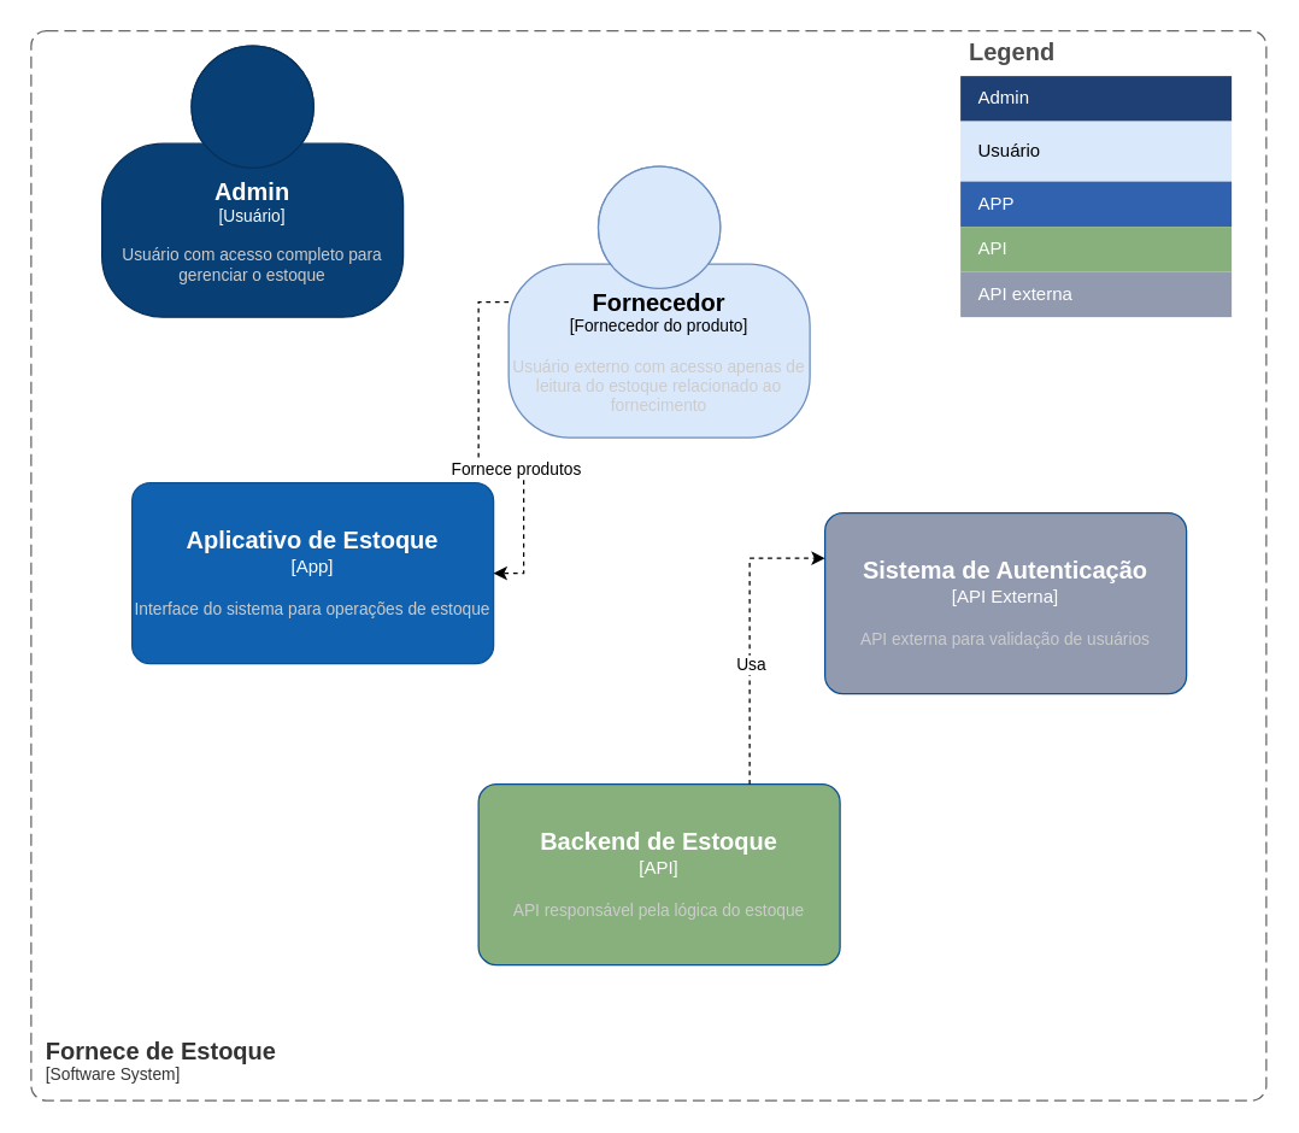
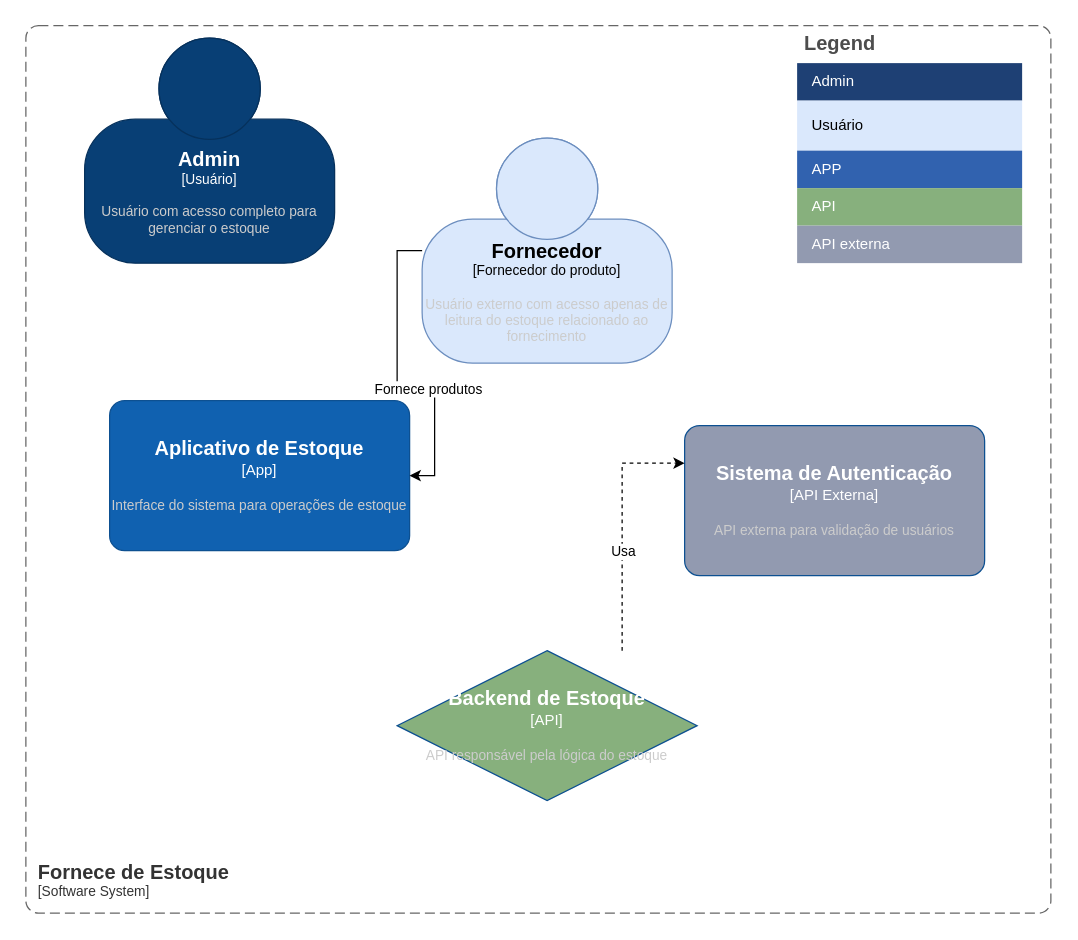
  <mxCell id="0" />
  <mxCell id="1" parent="0" />
  <mxCell id="2" value="&lt;font style=&quot;font-size: 16px&quot;&gt;&lt;b&gt;Admin&lt;/b&gt;&lt;/font&gt;&lt;div&gt;[Usuário]&lt;/div&gt;&lt;br&gt;&lt;div&gt;&lt;font style=&quot;font-size: 11px&quot;&gt;&lt;font color=&quot;#cccccc&quot;&gt;Usuário com acesso completo para gerenciar o estoque&lt;/font&gt;&lt;/div&gt;" style="html=1;fontSize=11;dashed=0;whiteSpace=wrap;fillColor=#083F75;strokeColor=#06315C;fontColor=#ffffff;shape=mxgraph.c4.person2;align=center;metaEdit=1;points=[[0.5,0,0],[1,0.5,0],[1,0.75,0],[0.75,1,0],[0.5,1,0],[0.25,1,0],[0,0.75,0],[0,0.5,0]];resizable=0;" vertex="1" parent="1"><mxGeometry x="67" y="30" width="200" height="180" as="geometry" /></mxCell>
  <mxCell id="3" value="Legend" style="shape=table;startSize=30;container=1;collapsible=0;childLayout=tableLayout;fontSize=16;align=left;verticalAlign=top;fillColor=none;strokeColor=none;fontColor=#4D4D4D;fontStyle=1;spacingLeft=6;spacing=0;resizable=0;" vertex="1" parent="1"><mxGeometry x="637" y="20" width="180" height="190" as="geometry" /></mxCell>
  <mxCell id="4" value="" style="shape=tableRow;horizontal=0;startSize=0;swimlaneHead=0;swimlaneBody=0;strokeColor=inherit;top=0;left=0;bottom=0;right=0;collapsible=0;dropTarget=0;fillColor=none;points=[[0,0.5],[1,0.5]];portConstraint=eastwest;fontSize=12;" vertex="1" parent="3"><mxGeometry y="30" width="180" height="30" as="geometry" /></mxCell>
  <mxCell id="5" value="Admin" style="shape=partialRectangle;html=1;whiteSpace=wrap;connectable=0;strokeColor=inherit;overflow=hidden;fillColor=#1E4074;top=0;left=0;bottom=0;right=0;pointerEvents=1;fontSize=12;align=left;fontColor=#FFFFFF;gradientColor=none;spacingLeft=10;spacingRight=4;" vertex="1" parent="4"><mxGeometry width="180" height="30" as="geometry"><mxRectangle width="180" height="30" as="alternateBounds" /></mxGeometry></mxCell>
  <mxCell id="6" value="" style="shape=tableRow;horizontal=0;startSize=0;swimlaneHead=0;swimlaneBody=0;strokeColor=inherit;top=0;left=0;bottom=0;right=0;collapsible=0;dropTarget=0;fillColor=none;points=[[0,0.5],[1,0.5]];portConstraint=eastwest;fontSize=12;" vertex="1" parent="3"><mxGeometry y="60" width="180" height="40" as="geometry" /></mxCell>
  <mxCell id="7" value="Usuário" style="shape=partialRectangle;html=1;whiteSpace=wrap;connectable=0;strokeColor=#6c8ebf;overflow=hidden;fillColor=#dae8fc;top=0;left=0;bottom=0;right=0;pointerEvents=1;fontSize=12;align=left;spacingLeft=10;spacingRight=4;" vertex="1" parent="6"><mxGeometry width="180" height="40" as="geometry"><mxRectangle width="180" height="40" as="alternateBounds" /></mxGeometry></mxCell>
  <mxCell id="8" value="" style="shape=tableRow;horizontal=0;startSize=0;swimlaneHead=0;swimlaneBody=0;strokeColor=inherit;top=0;left=0;bottom=0;right=0;collapsible=0;dropTarget=0;fillColor=none;points=[[0,0.5],[1,0.5]];portConstraint=eastwest;fontSize=12;" vertex="1" parent="3"><mxGeometry y="100" width="180" height="30" as="geometry" /></mxCell>
  <mxCell id="9" value="APP" style="shape=partialRectangle;html=1;whiteSpace=wrap;connectable=0;strokeColor=inherit;overflow=hidden;fillColor=#3162AF;top=0;left=0;bottom=0;right=0;pointerEvents=1;fontSize=12;align=left;fontColor=#FFFFFF;gradientColor=none;spacingLeft=10;spacingRight=4;" vertex="1" parent="8"><mxGeometry width="180" height="30" as="geometry"><mxRectangle width="180" height="30" as="alternateBounds" /></mxGeometry></mxCell>
  <mxCell id="10" value="" style="shape=tableRow;horizontal=0;startSize=0;swimlaneHead=0;swimlaneBody=0;strokeColor=inherit;top=0;left=0;bottom=0;right=0;collapsible=0;dropTarget=0;fillColor=none;points=[[0,0.5],[1,0.5]];portConstraint=eastwest;fontSize=12;" vertex="1" parent="3"><mxGeometry y="130" width="180" height="30" as="geometry" /></mxCell>
  <mxCell id="11" value="API" style="shape=partialRectangle;html=1;whiteSpace=wrap;connectable=0;strokeColor=inherit;overflow=hidden;fillColor=#87B07D;top=0;left=0;bottom=0;right=0;pointerEvents=1;fontSize=12;align=left;fontColor=#FFFFFF;gradientColor=none;spacingLeft=10;spacingRight=4;" vertex="1" parent="10"><mxGeometry width="180" height="30" as="geometry"><mxRectangle width="180" height="30" as="alternateBounds" /></mxGeometry></mxCell>
  <mxCell id="12" value="" style="shape=tableRow;horizontal=0;startSize=0;swimlaneHead=0;swimlaneBody=0;strokeColor=inherit;top=0;left=0;bottom=0;right=0;collapsible=0;dropTarget=0;fillColor=none;points=[[0,0.5],[1,0.5]];portConstraint=eastwest;fontSize=12;" vertex="1" parent="3"><mxGeometry y="160" width="180" height="30" as="geometry" /></mxCell>
  <mxCell id="13" value="API externa" style="shape=partialRectangle;html=1;whiteSpace=wrap;connectable=0;strokeColor=inherit;overflow=hidden;fillColor=#929AB0;top=0;left=0;bottom=0;right=0;pointerEvents=1;fontSize=12;align=left;fontColor=#FFFFFF;gradientColor=none;spacingLeft=10;spacingRight=4;" vertex="1" parent="12"><mxGeometry width="180" height="30" as="geometry"><mxRectangle width="180" height="30" as="alternateBounds" /></mxGeometry></mxCell>
  <mxCell id="14" value="&lt;font style=&quot;font-size: 16px&quot;&gt;&lt;b&gt;Aplicativo de Estoque&lt;/b&gt;&lt;/font&gt;&lt;div&gt;[App]&lt;/div&gt;&lt;br&gt;&lt;div&gt;&lt;font style=&quot;font-size: 11px&quot;&gt;&lt;font color=&quot;#cccccc&quot;&gt;Interface do sistema para operações de estoque&#10;&lt;/font&gt;&lt;/div&gt;" style="rounded=1;whiteSpace=wrap;html=1;labelBackgroundColor=none;fillColor=#1061B0;fontColor=#ffffff;align=center;arcSize=10;strokeColor=#0D5091;metaEdit=1;resizable=0;points=[[0.25,0,0],[0.5,0,0],[0.75,0,0],[1,0.25,0],[1,0.5,0],[1,0.75,0],[0.75,1,0],[0.5,1,0],[0.25,1,0],[0,0.75,0],[0,0.5,0],[0,0.25,0]];" vertex="1" parent="1"><mxGeometry x="87" y="320" width="240" height="120" as="geometry" /></mxCell>
- <mxCell id="15" value="&lt;font style=&quot;font-size: 16px&quot;&gt;&lt;b&gt;Backend de Estoque&lt;/b&gt;&lt;/font&gt;&lt;div&gt;[API]&lt;/div&gt;&lt;br&gt;&lt;div&gt;&lt;font style=&quot;font-size: 11px&quot;&gt;&lt;font color=&quot;#cccccc&quot;&gt;API responsável pela lógica do estoque&#10;&lt;/font&gt;&lt;/div&gt;" style="rounded=1;whiteSpace=wrap;html=1;labelBackgroundColor=none;fillColor=#87B07D;fontColor=#ffffff;align=center;arcSize=10;strokeColor=#0D5091;metaEdit=1;resizable=0;points=[[0.25,0,0],[0.5,0,0],[0.75,0,0],[1,0.25,0],[1,0.5,0],[1,0.75,0],[0.75,1,0],[0.5,1,0],[0.25,1,0],[0,0.75,0],[0,0.5,0],[0,0.25,0]];" vertex="1" parent="1"><mxGeometry x="317" y="520" width="240" height="120" as="geometry" /></mxCell>
+ <mxCell id="15" value="&lt;font style=&quot;font-size: 16px&quot;&gt;&lt;b&gt;Backend de Estoque&lt;/b&gt;&lt;/font&gt;&lt;div&gt;[API]&lt;/div&gt;&lt;br&gt;&lt;div&gt;&lt;font style=&quot;font-size: 11px&quot;&gt;&lt;font color=&quot;#cccccc&quot;&gt;API responsável pela lógica do estoque&#10;&lt;/font&gt;&lt;/div&gt;" style="rhombus;whiteSpace=wrap;html=1;labelBackgroundColor=none;fillColor=#87B07D;fontColor=#ffffff;align=center;arcSize=10;strokeColor=#0D5091;metaEdit=1;resizable=0;points=[[0.25,0,0],[0.5,0,0],[0.75,0,0],[1,0.25,0],[1,0.5,0],[1,0.75,0],[0.75,1,0],[0.5,1,0],[0.25,1,0],[0,0.75,0],[0,0.5,0],[0,0.25,0]];" vertex="1" parent="1"><mxGeometry x="317" y="520" width="240" height="120" as="geometry" /></mxCell>
  <mxCell id="16" value="&lt;font style=&quot;font-size: 16px&quot;&gt;&lt;b&gt;Sistema de Autenticação&lt;/b&gt;&lt;/font&gt;&lt;div&gt;[API Externa]&lt;/div&gt;&lt;br&gt;&lt;div&gt;&lt;font style=&quot;font-size: 11px&quot;&gt;&lt;font color=&quot;#cccccc&quot;&gt;API externa para validação de usuários&#10;&lt;/font&gt;&lt;/div&gt;" style="rounded=1;whiteSpace=wrap;html=1;labelBackgroundColor=none;fillColor=#929AB0;fontColor=#ffffff;align=center;arcSize=10;strokeColor=#0D5091;metaEdit=1;resizable=0;points=[[0.25,0,0],[0.5,0,0],[0.75,0,0],[1,0.25,0],[1,0.5,0],[1,0.75,0],[0.75,1,0],[0.5,1,0],[0.25,1,0],[0,0.75,0],[0,0.5,0],[0,0.25,0]];" vertex="1" parent="1"><mxGeometry x="547" y="340" width="240" height="120" as="geometry" /></mxCell>
  <mxCell id="17" style="edgeStyle=orthogonalEdgeStyle;rounded=0;orthogonalLoop=1;jettySize=auto;html=1;exitX=0.75;exitY=0;exitDx=0;exitDy=0;exitPerimeter=0;entryX=0;entryY=0.25;entryDx=0;entryDy=0;entryPerimeter=0;dashed=1;" edge="1" parent="1" source="15" target="16"><mxGeometry relative="1" as="geometry" /></mxCell>
  <mxCell id="18" value="Usa" style="edgeLabel;html=1;align=center;verticalAlign=middle;resizable=0;points=[];" vertex="1" connectable="0" parent="17"><mxGeometry x="-0.22" y="-4" relative="1" as="geometry"><mxPoint x="-4" y="-2" as="offset" /></mxGeometry></mxCell>
  <mxCell id="19" value="&lt;font style=&quot;font-size: 16px&quot;&gt;&lt;b&gt;&lt;div style=&quot;text-align: left&quot;&gt;Fornece de Estoque&lt;/div&gt;&lt;/b&gt;&lt;/font&gt;&lt;div style=&quot;text-align: left&quot;&gt;[Software System]&lt;/div&gt;" style="rounded=1;fontSize=11;whiteSpace=wrap;html=1;dashed=1;arcSize=20;fillColor=none;strokeColor=#666666;fontColor=#333333;labelBackgroundColor=none;align=left;verticalAlign=bottom;labelBorderColor=none;spacingTop=0;spacing=10;dashPattern=8 4;metaEdit=1;rotatable=0;perimeter=rectanglePerimeter;noLabel=0;labelPadding=0;allowArrows=0;connectable=0;expand=0;recursiveResize=0;editable=1;pointerEvents=0;absoluteArcSize=1;points=[[0.25,0,0],[0.5,0,0],[0.75,0,0],[1,0.25,0],[1,0.5,0],[1,0.75,0],[0.75,1,0],[0.5,1,0],[0.25,1,0],[0,0.75,0],[0,0.5,0],[0,0.25,0]];" vertex="1" parent="1"><mxGeometry x="20" y="20" width="820" height="710" as="geometry" /></mxCell>
  <mxCell id="20" value="&lt;font style=&quot;font-size: 16px&quot;&gt;&lt;b&gt;Fornecedor&lt;/b&gt;&lt;/font&gt;&lt;div&gt;[Fornecedor do produto]&lt;/div&gt;&lt;br&gt;&lt;div&gt;&lt;font style=&quot;font-size: 11px&quot;&gt;&lt;font color=&quot;#cccccc&quot;&gt;Usuário externo com acesso apenas de leitura do estoque relacionado ao fornecimento&lt;/font&gt;&lt;/div&gt;" style="html=1;fontSize=11;dashed=0;whiteSpace=wrap;fillColor=#dae8fc;strokeColor=#6c8ebf;shape=mxgraph.c4.person2;align=center;metaEdit=1;points=[[0.5,0,0],[1,0.5,0],[1,0.75,0],[0.75,1,0],[0.5,1,0],[0.25,1,0],[0,0.75,0],[0,0.5,0]];resizable=0;" vertex="1" parent="1"><mxGeometry x="337" y="110" width="200" height="180" as="geometry" /></mxCell>
- <mxCell id="21" style="edgeStyle=orthogonalEdgeStyle;rounded=0;orthogonalLoop=1;jettySize=auto;html=1;entryX=1;entryY=0.5;entryDx=0;entryDy=0;entryPerimeter=0;dashed=1;" edge="1" parent="1" source="20" target="14"><mxGeometry relative="1" as="geometry" /></mxCell>
+ <mxCell id="21" style="edgeStyle=orthogonalEdgeStyle;rounded=0;orthogonalLoop=1;jettySize=auto;html=1;entryX=1;entryY=0.5;entryDx=0;entryDy=0;entryPerimeter=0;dashed=0;" edge="1" parent="1" source="20" target="14"><mxGeometry relative="1" as="geometry" /></mxCell>
  <mxCell id="22" value="Fornece produtos" style="edgeLabel;html=1;align=center;verticalAlign=middle;resizable=0;points=[];" vertex="1" connectable="0" parent="21"><mxGeometry x="0.228" relative="1" as="geometry"><mxPoint as="offset" /></mxGeometry></mxCell>
